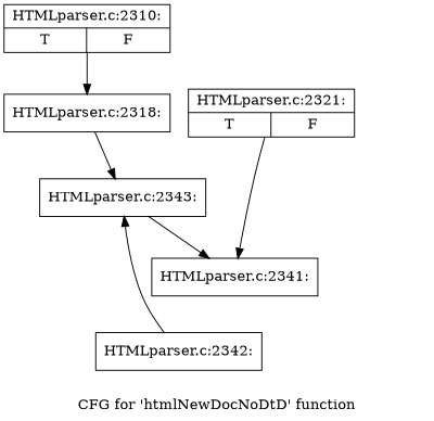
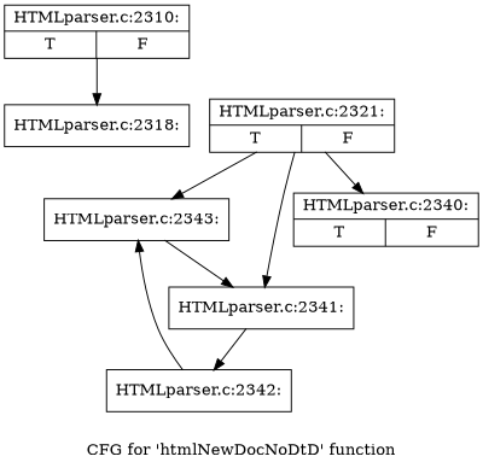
  digraph {
    label="CFG for 'htmlNewDocNoDtD' function"
    node [shape=record]
    n1 [label="{HTMLparser.c:2310:|{<s0>T|<s1>F}}"]
    n2 [label="{HTMLparser.c:2318:}"]
    n3 [label="{HTMLparser.c:2343:}"]
    n4 [label="{HTMLparser.c:2321:|{<s0>T|<s1>F}}"]
    n5 [label="{HTMLparser.c:2341:}"]
+   n6 [label="{HTMLparser.c:2340:|{<s0>T|<s1>F}}"]
    n7 [label="{HTMLparser.c:2342:}"]
    n1 -> n2
-   n2 -> n3
+   n4 -> n3
    n3 -> n5
    n4 -> n5
+   n4 -> n6
+   n5 -> n7
    n7 -> n3
  }
